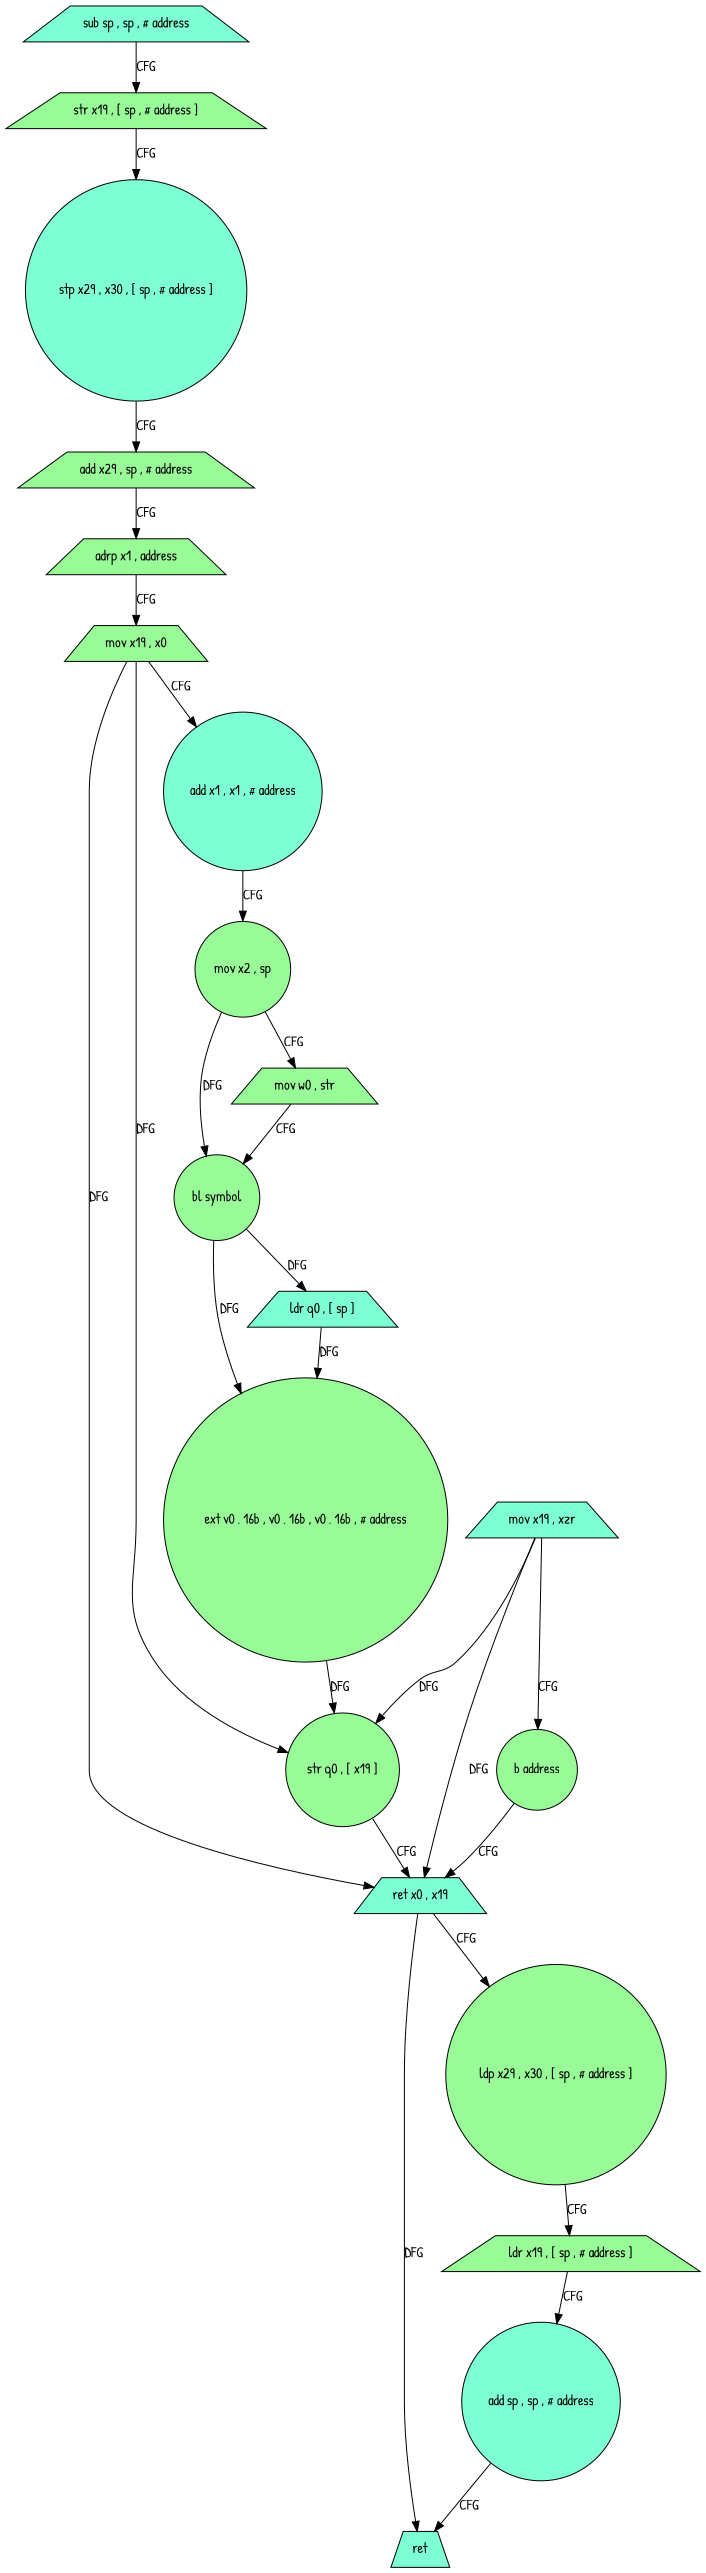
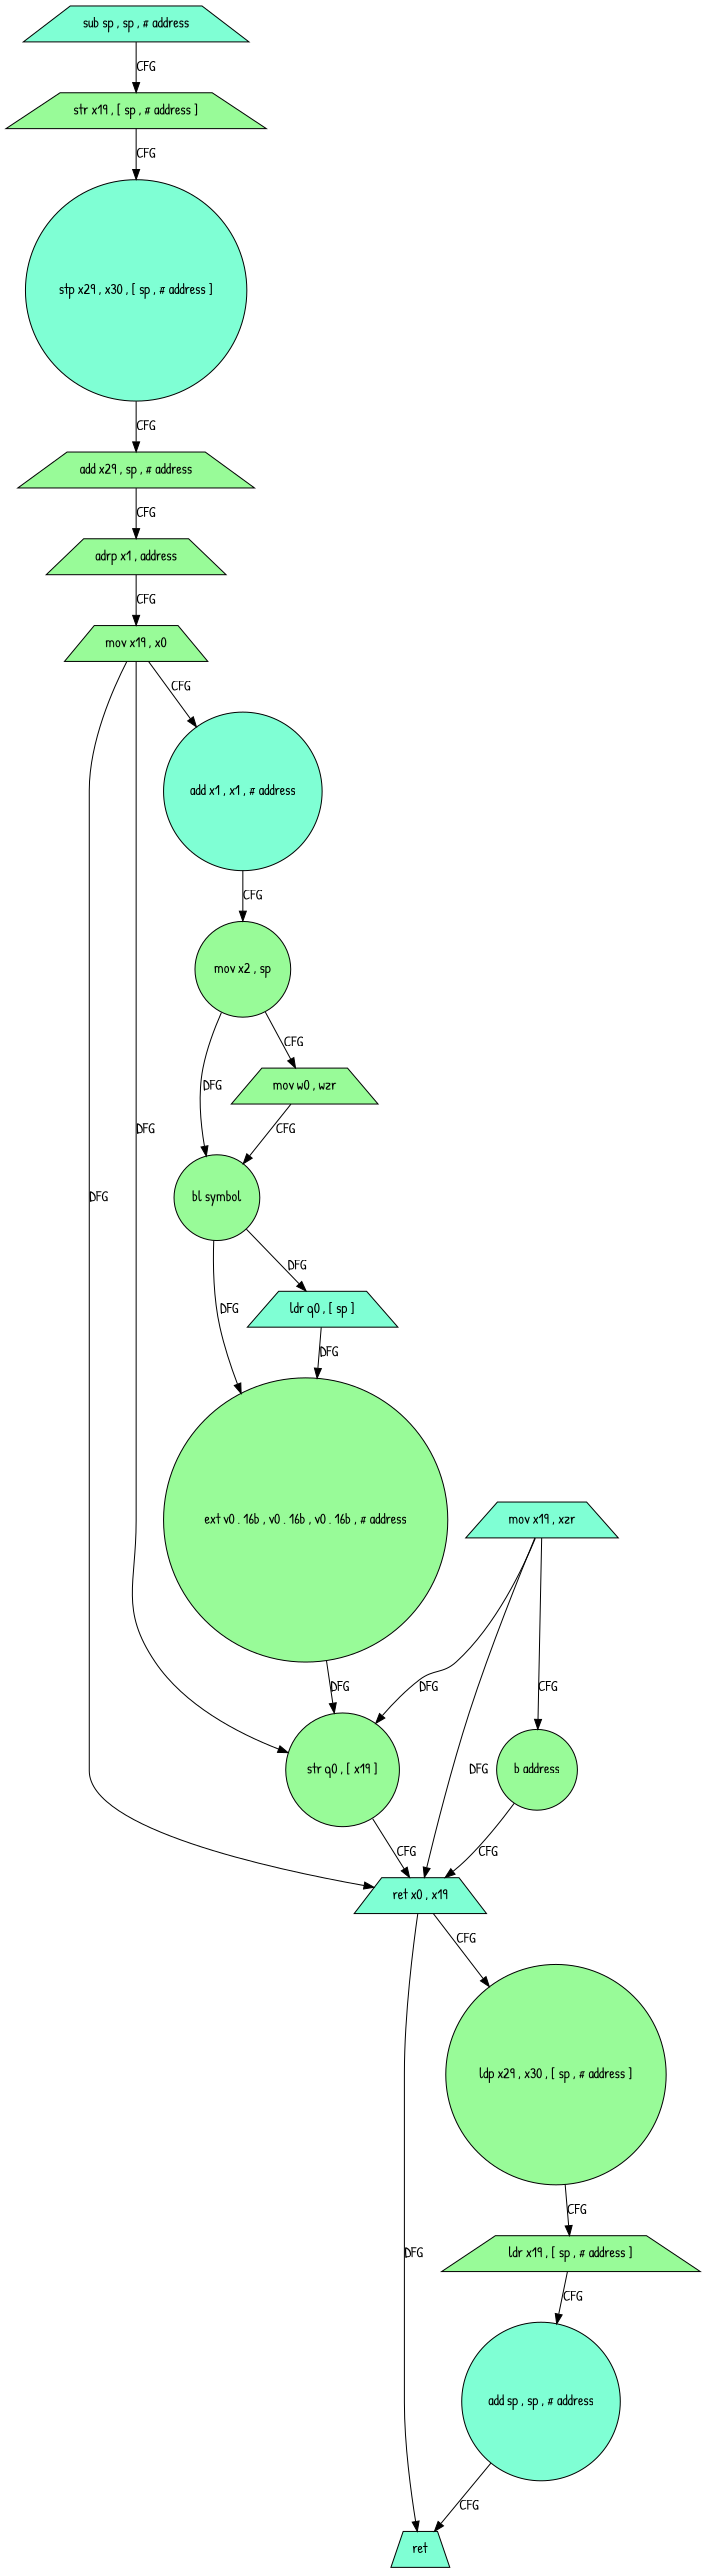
  digraph {
    fontname="Patrick Hand"
    node [fillcolor=palegreen fontname="Patrick Hand" shape=trapezium style=filled]
    edge [fontname="Patrick Hand"]
    n1 [fillcolor=aquamarine label="sub sp , sp , # address"]
    n2 [label="str x19 , [ sp , # address ]"]
    n3 [fillcolor=aquamarine label="stp x29 , x30 , [ sp , # address ]" shape=circle]
    n4 [label="add x29 , sp , # address"]
    n5 [label="adrp x1 , address"]
    n6 [label="mov x19 , x0"]
    n7 [fillcolor=aquamarine label="add x1 , x1 , # address" shape=circle]
    n8 [label="str q0 , [ x19 ]" shape=circle]
    n9 [fillcolor=aquamarine label="ret x0 , x19"]
    n10 [label="mov x2 , sp" shape=circle]
    n11 [label="ldp x29 , x30 , [ sp , # address ]" shape=circle]
    n12 [fillcolor=aquamarine label=ret]
-   n13 [label="mov w0 , str"]
+   n13 [label="mov w0 , wzr"]
    n14 [label="bl symbol" shape=circle]
    n15 [fillcolor=aquamarine label="ldr q0 , [ sp ]"]
    n16 [label="ext v0 . 16b , v0 . 16b , v0 . 16b , # address" shape=circle]
    n17 [fillcolor=aquamarine label="mov x19 , xzr"]
    n18 [label="b address" shape=circle]
    n19 [label="ldr x19 , [ sp , # address ]"]
    n20 [fillcolor=aquamarine label="add sp , sp , # address" shape=circle]
    n1 -> n2 [label=CFG]
    n2 -> n3 [label=CFG]
    n3 -> n4 [label=CFG]
    n4 -> n5 [label=CFG]
    n5 -> n6 [label=CFG]
    n6 -> n7 [label=CFG]
    n6 -> n8 [label=DFG]
    n6 -> n9 [label=DFG]
    n7 -> n10 [label=CFG]
    n8 -> n9 [label=CFG]
    n9 -> n11 [label=CFG]
    n9 -> n12 [label=DFG]
    n10 -> n13 [label=CFG]
    n10 -> n14 [label=DFG]
    n11 -> n19 [label=CFG]
    n13 -> n14 [label=CFG]
    n14 -> n15 [label=DFG]
    n14 -> n16 [label=DFG]
    n15 -> n16 [label=DFG]
    n16 -> n8 [label=DFG]
    n17 -> n8 [label=DFG]
    n17 -> n9 [label=DFG]
    n17 -> n18 [label=CFG]
    n18 -> n9 [label=CFG]
    n19 -> n20 [label=CFG]
    n20 -> n12 [label=CFG]
  }
